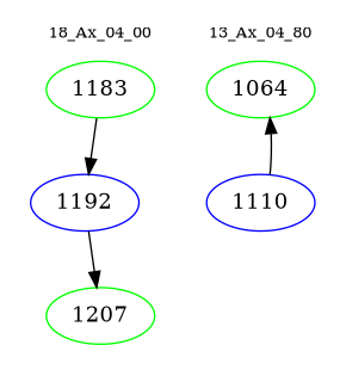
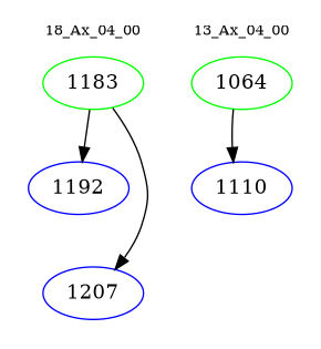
  digraph {
    node [color=blue]
    edge [color=black]
    n1 [label=1192]
    n2 [color=green label=1183]
-   n3 [color=green label=1207]
+   n3 [label=1207]
    n4 [color=green label=1064]
    n5 [label=1110]
    subgraph cluster_1 {
      color=white
      fontsize=10
      label="18_Ax_04_00"
      n1
      n2
      n3
    }
    subgraph cluster_2 {
      color=white
      fontsize=10
-     label="13_Ax_04_80"
+     label="13_Ax_04_00"
      n4
      n5
    }
    n2 -> n1
-   n1 -> n3
-   n5 -> n4
+   n2 -> n3
+   n4 -> n5
  }
